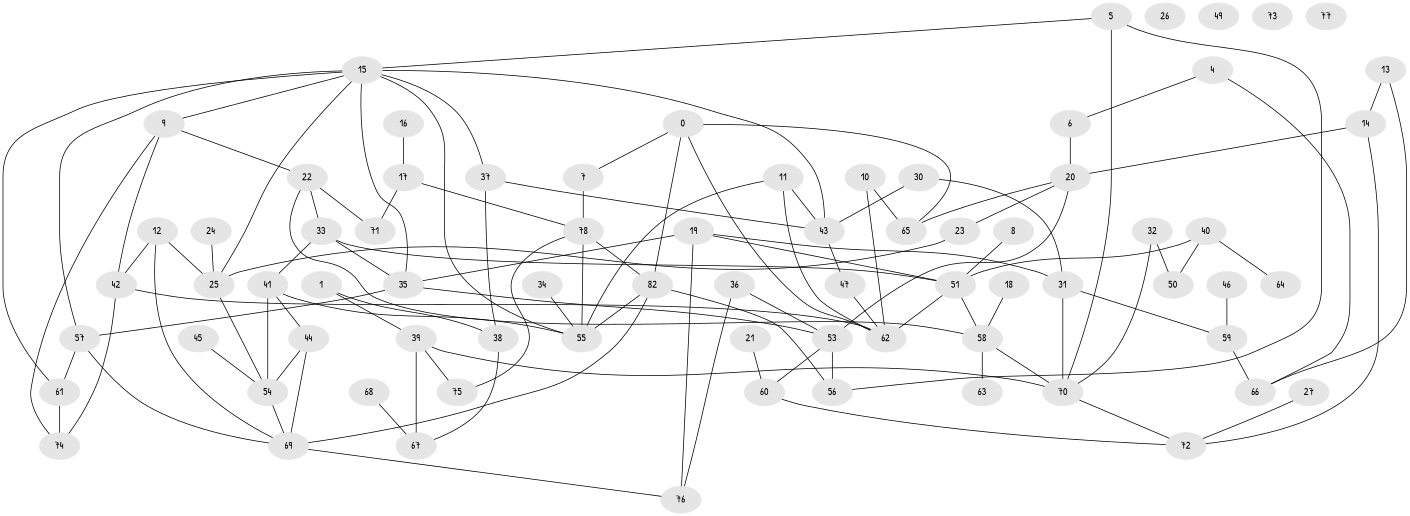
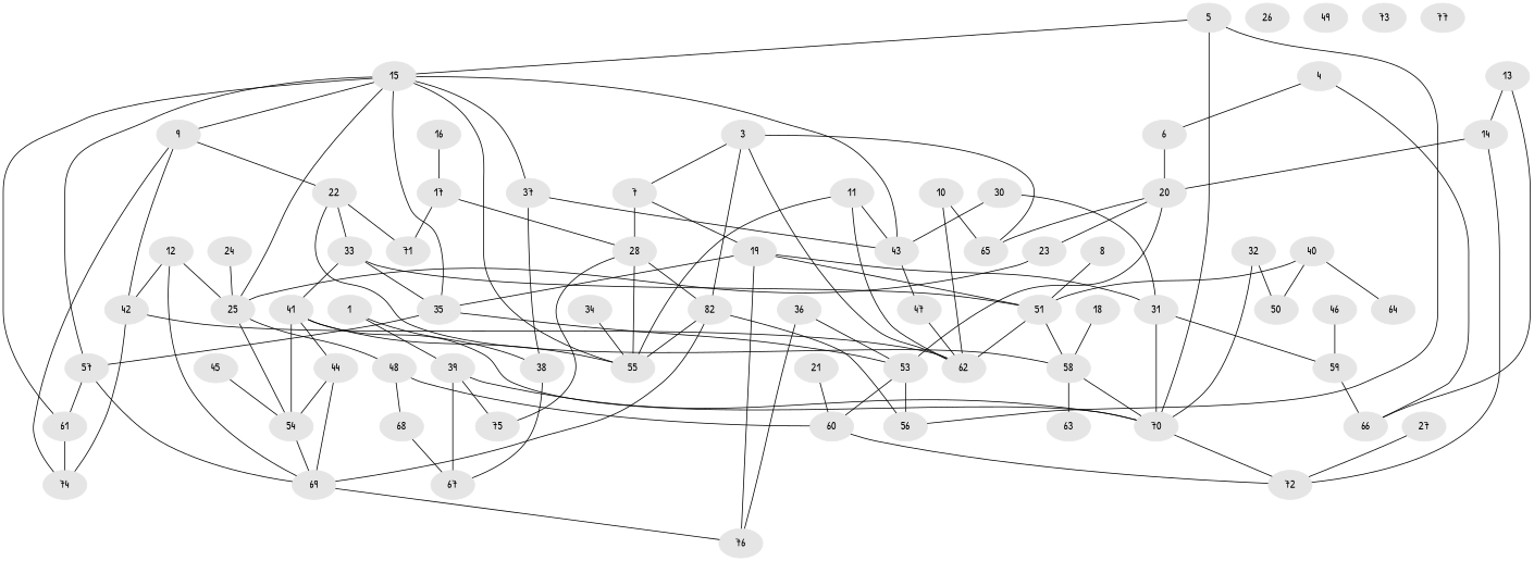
  graph {
    fontname="Patrick Hand"
    node [color=gray90 fontname="Patrick Hand" style=filled]
    edge [fontname="Patrick Hand"]
    1
    38
    39
    67
-   3 [label=0]
+   3
    7
    n7 [label=82]
    62
    65
    19
-   28 [label=78]
+   28
    56
    55
    69
    4
    6
    66
    20
    5
    15
    70
    9
    43
    25
    35
    37
    61
    57
    23
    53
    22
    42
    74
    51
    31
    76
    75
    8
    58
    71
    33
    10
    11
    47
    12
+   48
    54
    13
    14
    72
    16
    17
    18
    63
    59
    60
    21
    41
    24
    68
    26
    27
    30
    32
    50
    44
    34
    36
    40
    64
    45
    46
    49
    73
    77
    1 -- 38
    1 -- 39
    38 -- 67
    39 -- 67
    39 -- 70
    39 -- 75
    3 -- 7
    3 -- n7
    3 -- 62
    3 -- 65
+   7 -- 19
    7 -- 28
    n7 -- 56
    n7 -- 55
    n7 -- 69
    19 -- 35
    19 -- 51
    19 -- 31
    19 -- 76
    28 -- n7
    28 -- 55
    28 -- 75
    69 -- 76
    4 -- 6
    4 -- 66
    6 -- 20
    20 -- 65
    20 -- 23
    20 -- 53
    5 -- 56
    5 -- 15
    5 -- 70
    15 -- 55
    15 -- 9
    15 -- 43
    15 -- 25
    15 -- 35
    15 -- 37
    15 -- 61
    15 -- 57
    70 -- 72
    9 -- 22
    9 -- 42
    9 -- 74
    43 -- 47
+   25 -- 48
    25 -- 54
    35 -- 57
    35 -- 53
    37 -- 38
    37 -- 43
    61 -- 74
    57 -- 69
    57 -- 61
    23 -- 25
    53 -- 56
    53 -- 60
    22 -- 58
    22 -- 71
    22 -- 33
    42 -- 62
    42 -- 74
    51 -- 62
    51 -- 58
    31 -- 70
    31 -- 59
    8 -- 51
    58 -- 70
    58 -- 63
    33 -- 35
    33 -- 51
    33 -- 41
    10 -- 62
    10 -- 65
    11 -- 62
    11 -- 55
    11 -- 43
    47 -- 62
    12 -- 69
    12 -- 25
    12 -- 42
+   48 -- 60
+   48 -- 68
    54 -- 69
    13 -- 66
    13 -- 14
    14 -- 20
    14 -- 72
    16 -- 17
    17 -- 28
    17 -- 71
    18 -- 58
    59 -- 66
    60 -- 72
    21 -- 60
    41 -- 55
+   41 -- 70
    41 -- 54
    41 -- 44
    24 -- 25
    68 -- 67
    27 -- 72
    30 -- 43
    30 -- 31
    32 -- 70
    32 -- 50
    44 -- 69
    44 -- 54
    34 -- 55
    36 -- 53
    36 -- 76
    40 -- 51
    40 -- 50
    40 -- 64
    45 -- 54
    46 -- 59
  }
